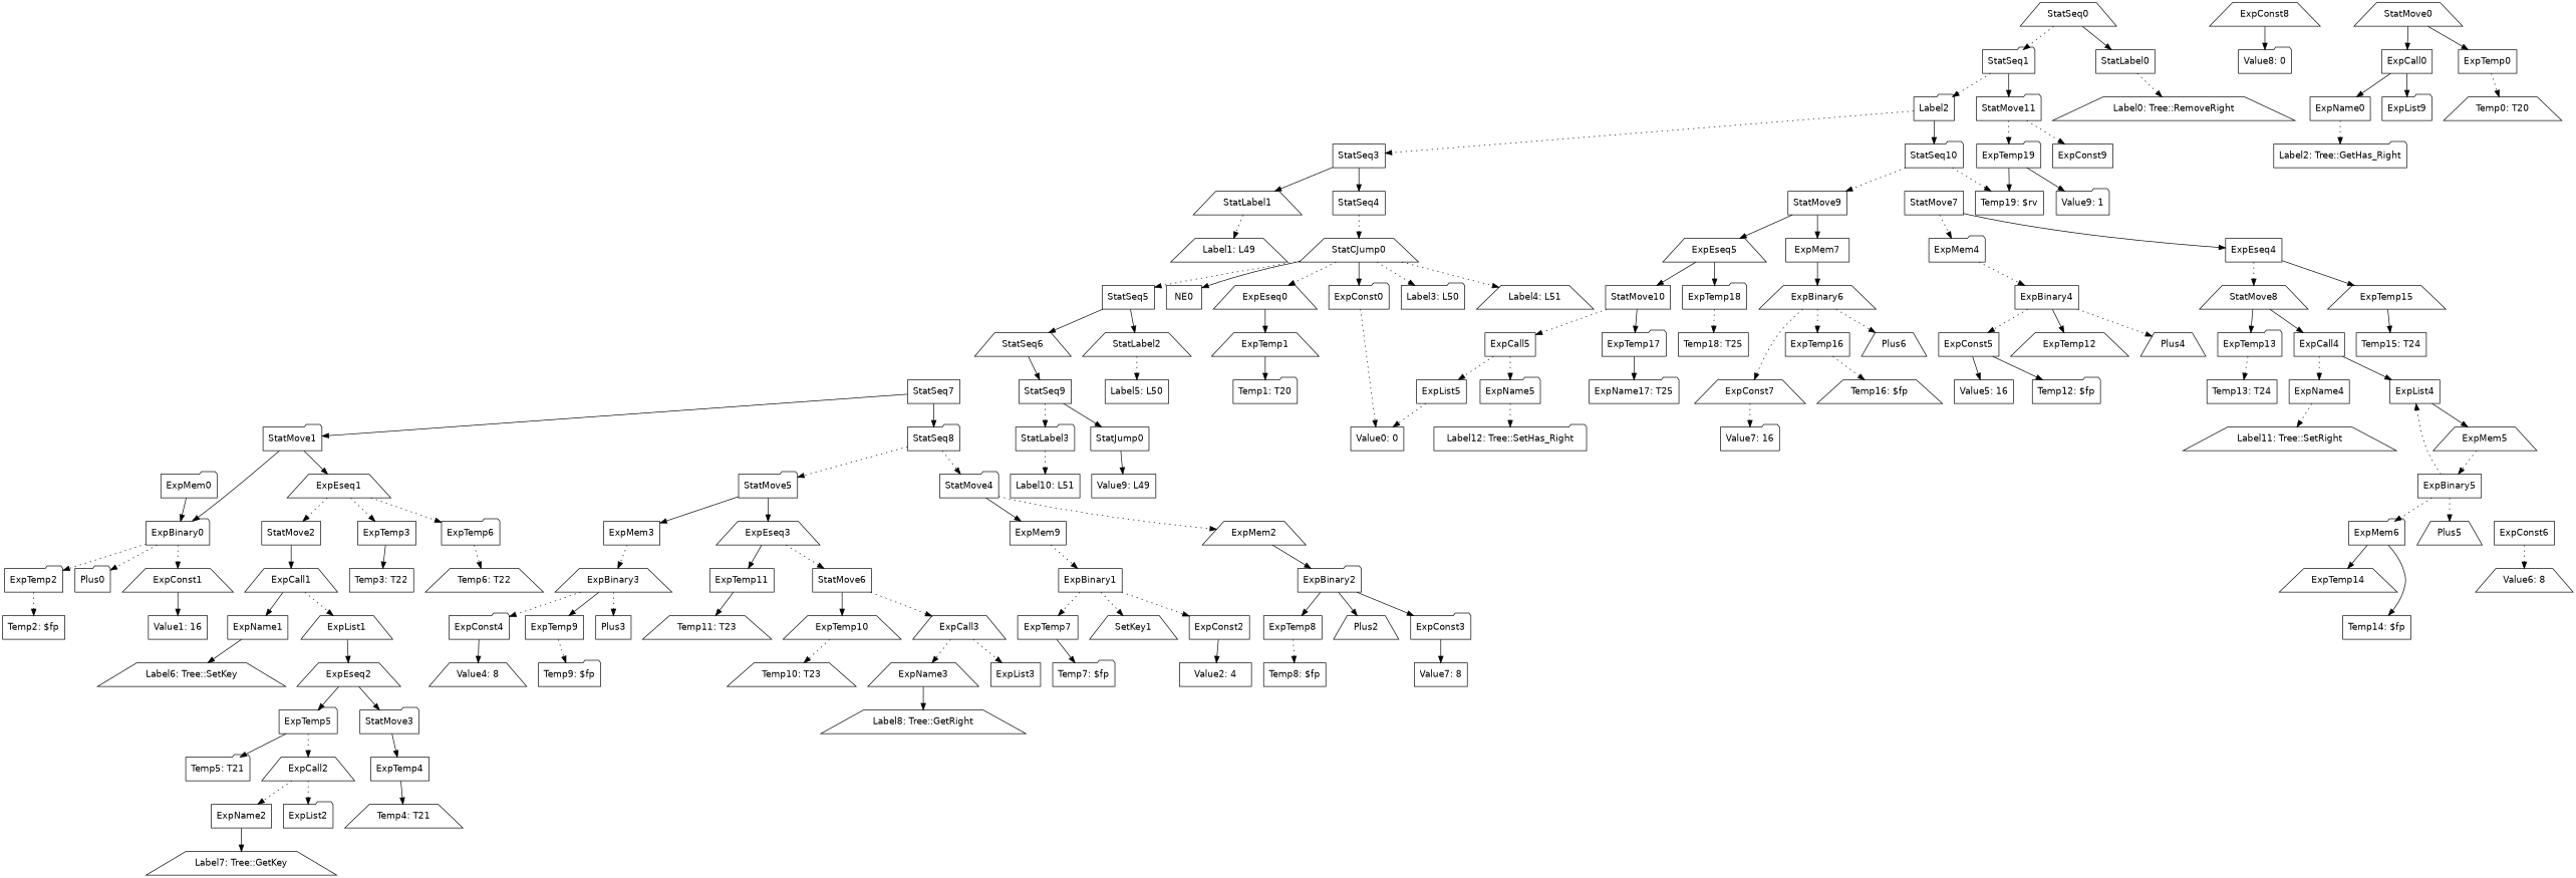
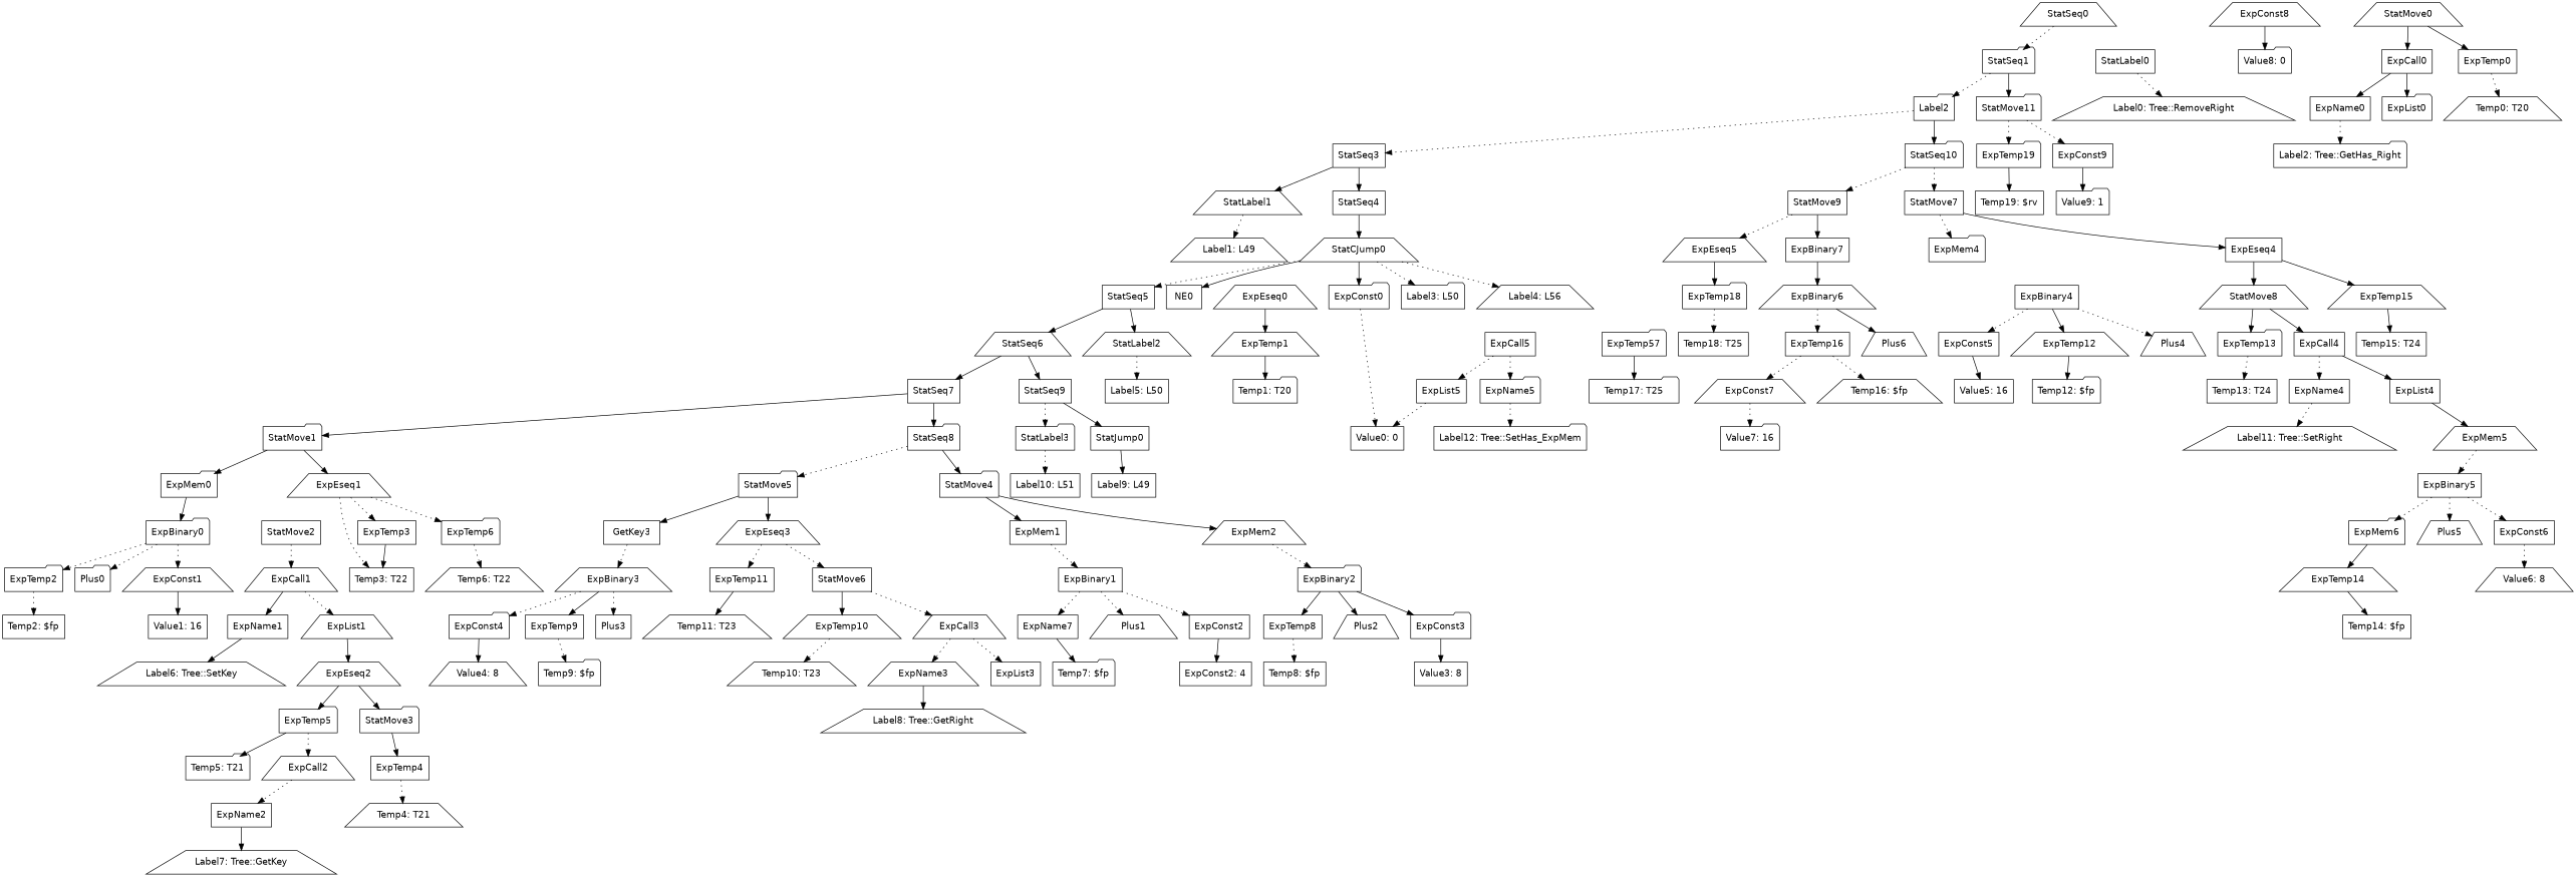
  digraph {
    fontname="DejaVu Sans"
    ordering=out
    node [fontname="DejaVu Sans" shape=box]
    edge [fontname="DejaVu Sans" style=dotted]
    StatSeq1 [shape=folder]
    n2 [label=Label2 shape=folder]
    StatMove11 [shape=folder]
    StatSeq3
    StatSeq10 [shape=folder]
    ExpTemp19 [shape=folder]
    ExpConst9
    StatLabel1 [shape=trapezium]
    StatSeq4
    StatMove9
    StatMove7
    "Temp19: $rv"
    "Value9: 1" [shape=folder]
    ExpEseq5 [shape=trapezium]
-   StatMove10
    ExpTemp18 [shape=folder]
    ExpCall5
-   ExpTemp17 [shape=folder]
+   ExpTemp17 [shape=folder label=ExpTemp57]
    "Temp18: T25"
    ExpList5
    ExpName5 [shape=folder]
-   "Temp17: T25" [shape=folder label="ExpName17: T25"]
+   "Temp17: T25" [shape=folder]
    "Value0: 0"
    ExpConst8 [shape=trapezium]
    "Value8: 0" [shape=folder]
-   "Label12: Tree::SetHas_Right" [shape=folder]
-   ExpMem7
+   "Label12: Tree::SetHas_Right" [shape=folder label="Label12: Tree::SetHas_ExpMem"]
+   ExpMem7 [label=ExpBinary7]
    ExpBinary6 [shape=trapezium]
    ExpConst7 [shape=trapezium]
    ExpTemp16
    Plus6 [shape=trapezium]
    "Value7: 16" [shape=folder]
    "Temp16: $fp" [shape=trapezium]
    ExpMem6 [shape=folder]
    ExpBinary5
    Plus5 [shape=trapezium]
    ExpConst6
    ExpTemp14 [shape=trapezium]
    "Value6: 8" [shape=trapezium]
    "Temp14: $fp"
    ExpTemp13 [shape=folder]
    "Temp13: T24"
    ExpMem4 [shape=folder]
    ExpEseq4
    ExpBinary4
    StatMove8 [shape=trapezium]
    ExpTemp15 [shape=trapezium]
    ExpConst5
    ExpTemp12 [shape=trapezium]
    Plus4 [shape=trapezium]
    ExpCall4
    "Temp15: T24"
    "Label11: Tree::SetRight" [shape=trapezium]
    ExpName4
    "Value5: 16"
    "Temp12: $fp" [shape=folder]
    "Label1: L49" [shape=trapezium]
    StatCJump0 [shape=trapezium]
    StatSeq6 [shape=trapezium]
    StatSeq7
    StatSeq9
    StatMove1 [shape=folder]
    StatSeq8 [shape=folder]
    StatLabel3 [shape=folder]
    StatJump0
    ExpMem0 [shape=folder]
    ExpEseq1 [shape=trapezium]
    StatMove5 [shape=folder]
    StatMove4 [shape=folder]
    "Label10: L51"
-   "Label9: L49" [label="Value9: L49"]
+   "Label9: L49"
    ExpTemp10 [shape=trapezium]
    "Temp10: T23" [shape=trapezium]
-   ExpMem3
+   ExpMem3 [label=GetKey3]
    ExpEseq3 [shape=trapezium]
    ExpBinary3 [shape=trapezium]
    ExpTemp11
    StatMove6
    ExpConst4 [shape=folder]
    ExpTemp9
    Plus3
    "Temp11: T23" [shape=trapezium]
    ExpCall3 [shape=trapezium]
    "Value4: 8" [shape=trapezium]
    "Temp9: $fp" [shape=folder]
    ExpBinary0 [shape=folder]
    ExpTemp2 [shape=folder]
    Plus0 [shape=folder]
    ExpConst1 [shape=trapezium]
    "Temp2: $fp"
    "Value1: 16"
-   ExpMem1 [label=ExpMem9]
+   ExpMem1
    ExpMem2 [shape=trapezium]
    ExpBinary1
    ExpBinary2 [shape=folder]
-   ExpTemp7
-   Plus1 [shape=trapezium label=SetKey1]
+   ExpTemp7 [label=ExpName7]
+   Plus1 [shape=trapezium]
    ExpConst2
    ExpTemp8
    Plus2 [shape=trapezium]
    ExpConst3 [shape=folder]
    ExpMem5 [shape=trapezium]
    ExpList4
    ExpCall1 [shape=trapezium]
    StatMove2
    ExpTemp3
    "Temp3: T22"
    ExpName1
    ExpList1 [shape=trapezium]
    "Label6: Tree::SetKey" [shape=trapezium]
    ExpEseq2 [shape=trapezium]
    StatSeq5
    StatLabel2 [shape=trapezium]
    "Label5: L50"
    ExpTemp6 [shape=folder]
    "Temp6: T22" [shape=trapezium]
    NE0
    ExpEseq0 [shape=trapezium]
    ExpConst0 [shape=folder]
    "Label3: L50" [shape=folder]
-   "Label4: L51" [shape=trapezium]
+   "Label4: L51" [shape=trapezium label="Label4: L56"]
    ExpTemp1 [shape=trapezium]
    "Temp1: T20" [shape=folder]
    StatMove0 [shape=trapezium]
    ExpCall0
    ExpTemp0
    "Temp8: $fp"
    StatSeq0 [shape=trapezium]
    StatLabel0
    "Label0: Tree::RemoveRight" [shape=trapezium]
    ExpTemp5 [shape=folder]
    "Temp5: T21" [shape=folder]
    ExpCall2 [shape=trapezium]
    ExpName0
-   ExpList0 [shape=folder label=ExpList9]
+   ExpList0 [shape=folder]
    "Label2: Tree::GetHas_Right" [shape=folder]
-   "Value3: 8" [label="Value7: 8"]
+   "Value3: 8"
    "Temp0: T20" [shape=trapezium]
    "Label7: Tree::GetKey" [shape=trapezium]
    ExpName2
    StatMove3 [shape=folder]
    "Temp4: T21" [shape=trapezium]
    ExpTemp4
    ExpName3 [shape=trapezium]
    ExpList3
    "Temp7: $fp" [shape=folder]
-   ExpList2 [shape=folder]
    "Label8: Tree::GetRight" [shape=trapezium]
-   "Value2: 4"
+   "Value2: 4" [label="ExpConst2: 4"]
    StatSeq1 -> n2
    StatSeq1 -> StatMove11 [style=solid]
    n2 -> StatSeq3
    n2 -> StatSeq10 [style=solid]
    StatMove11 -> ExpTemp19
    StatMove11 -> ExpConst9
    StatSeq3 -> StatLabel1 [style=solid]
    StatSeq3 -> StatSeq4 [style=solid]
    StatSeq10 -> StatMove9
-   StatSeq10 -> "Temp19: $rv"
+   StatSeq10 -> StatMove7
    ExpTemp19 -> "Temp19: $rv" [style=solid]
-   ExpTemp19 -> "Value9: 1" [style=solid]
+   ExpConst9 -> "Value9: 1" [style=solid]
    StatLabel1 -> "Label1: L49"
-   StatSeq4 -> StatCJump0
-   StatMove9 -> ExpEseq5 [style=solid]
+   StatSeq4 -> StatCJump0 [style=solid]
+   StatMove9 -> ExpEseq5
    StatMove9 -> ExpMem7 [style=solid]
    StatMove7 -> ExpMem4
    StatMove7 -> ExpEseq4 [style=solid]
-   ExpEseq5 -> StatMove10 [style=solid]
    ExpEseq5 -> ExpTemp18 [style=solid]
-   StatMove10 -> ExpCall5
-   StatMove10 -> ExpTemp17 [style=solid]
    ExpTemp18 -> "Temp18: T25"
    ExpCall5 -> ExpList5
    ExpCall5 -> ExpName5
    ExpTemp17 -> "Temp17: T25" [style=solid]
    ExpList5 -> "Value0: 0"
    ExpName5 -> "Label12: Tree::SetHas_Right"
    ExpConst8 -> "Value8: 0" [style=solid]
    ExpMem7 -> ExpBinary6 [style=solid]
-   ExpBinary6 -> ExpConst7
+   ExpTemp16 -> ExpConst7
    ExpBinary6 -> ExpTemp16
-   ExpBinary6 -> Plus6
+   ExpBinary6 -> Plus6 [style=solid]
    ExpConst7 -> "Value7: 16"
    ExpTemp16 -> "Temp16: $fp"
    ExpMem6 -> ExpTemp14 [style=solid]
    ExpBinary5 -> ExpMem6
    ExpBinary5 -> Plus5
-   ExpBinary5 -> ExpList4
+   ExpBinary5 -> ExpConst6
    ExpConst6 -> "Value6: 8"
-   ExpMem6 -> "Temp14: $fp" [style=solid]
+   ExpTemp14 -> "Temp14: $fp" [style=solid]
    ExpTemp13 -> "Temp13: T24"
-   ExpMem4 -> ExpBinary4
-   ExpEseq4 -> StatMove8
+   ExpEseq4 -> StatMove8 [style=solid]
    ExpEseq4 -> ExpTemp15 [style=solid]
    ExpBinary4 -> ExpConst5
    ExpBinary4 -> ExpTemp12 [style=solid]
    ExpBinary4 -> Plus4
    StatMove8 -> ExpTemp13 [style=solid]
    StatMove8 -> ExpCall4 [style=solid]
    ExpTemp15 -> "Temp15: T24" [style=solid]
    ExpConst5 -> "Value5: 16" [style=solid]
-   ExpConst5 -> "Temp12: $fp" [style=solid]
+   ExpTemp12 -> "Temp12: $fp" [style=solid]
    ExpCall4 -> ExpName4
    ExpCall4 -> ExpList4 [style=solid]
    ExpName4 -> "Label11: Tree::SetRight"
    StatCJump0 -> StatSeq5
    StatCJump0 -> NE0 [style=solid]
-   StatCJump0 -> ExpEseq0
    StatCJump0 -> ExpConst0 [style=solid]
    StatCJump0 -> "Label3: L50"
    StatCJump0 -> "Label4: L51"
+   StatSeq6 -> StatSeq7 [style=solid]
    StatSeq6 -> StatSeq9 [style=solid]
    StatSeq7 -> StatMove1 [style=solid]
    StatSeq7 -> StatSeq8 [style=solid]
    StatSeq9 -> StatLabel3
    StatSeq9 -> StatJump0 [style=solid]
-   StatMove1 -> ExpBinary0 [style=solid]
+   StatMove1 -> ExpMem0 [style=solid]
    StatMove1 -> ExpEseq1 [style=solid]
    StatSeq8 -> StatMove5
-   StatSeq8 -> StatMove4
+   StatSeq8 -> StatMove4 [style=solid]
    StatLabel3 -> "Label10: L51"
    StatJump0 -> "Label9: L49" [style=solid]
    ExpMem0 -> ExpBinary0 [style=solid]
-   ExpEseq1 -> StatMove2
+   ExpEseq1 -> "Temp3: T22"
    ExpEseq1 -> ExpTemp3
    ExpEseq1 -> ExpTemp6
    StatMove5 -> ExpMem3 [style=solid]
    StatMove5 -> ExpEseq3 [style=solid]
    StatMove4 -> ExpMem1 [style=solid]
-   StatMove4 -> ExpMem2
+   StatMove4 -> ExpMem2 [style=solid]
    ExpTemp10 -> "Temp10: T23"
    ExpMem3 -> ExpBinary3
-   ExpEseq3 -> ExpTemp11 [style=solid]
+   ExpEseq3 -> ExpTemp11
    ExpEseq3 -> StatMove6
    ExpBinary3 -> ExpConst4
    ExpBinary3 -> ExpTemp9 [style=solid]
    ExpBinary3 -> Plus3
    ExpTemp11 -> "Temp11: T23" [style=solid]
    StatMove6 -> ExpTemp10 [style=solid]
    StatMove6 -> ExpCall3
    ExpConst4 -> "Value4: 8" [style=solid]
    ExpTemp9 -> "Temp9: $fp"
    ExpCall3 -> ExpName3
    ExpCall3 -> ExpList3
    ExpBinary0 -> ExpTemp2
    ExpBinary0 -> Plus0
    ExpBinary0 -> ExpConst1
    ExpTemp2 -> "Temp2: $fp"
    ExpConst1 -> "Value1: 16" [style=solid]
    ExpMem1 -> ExpBinary1
-   ExpMem2 -> ExpBinary2 [style=solid]
+   ExpMem2 -> ExpBinary2
    ExpBinary1 -> ExpTemp7
    ExpBinary1 -> Plus1
    ExpBinary1 -> ExpConst2
    ExpBinary2 -> ExpTemp8 [style=solid]
    ExpBinary2 -> Plus2 [style=solid]
    ExpBinary2 -> ExpConst3 [style=solid]
    ExpTemp7 -> "Temp7: $fp" [style=solid]
    ExpConst2 -> "Value2: 4" [style=solid]
    ExpTemp8 -> "Temp8: $fp"
    ExpConst3 -> "Value3: 8" [style=solid]
    ExpMem5 -> ExpBinary5
    ExpList4 -> ExpMem5 [style=solid]
    ExpCall1 -> ExpName1 [style=solid]
    ExpCall1 -> ExpList1
-   StatMove2 -> ExpCall1 [style=solid]
+   StatMove2 -> ExpCall1
    ExpTemp3 -> "Temp3: T22" [style=solid]
    ExpName1 -> "Label6: Tree::SetKey" [style=solid]
    ExpList1 -> ExpEseq2 [style=solid]
    ExpEseq2 -> ExpTemp5 [style=solid]
    ExpEseq2 -> StatMove3 [style=solid]
    StatSeq5 -> StatSeq6 [style=solid]
    StatSeq5 -> StatLabel2 [style=solid]
    StatLabel2 -> "Label5: L50"
    ExpTemp6 -> "Temp6: T22"
    ExpEseq0 -> ExpTemp1 [style=solid]
    ExpConst0 -> "Value0: 0"
    ExpTemp1 -> "Temp1: T20" [style=solid]
    StatMove0 -> ExpCall0 [style=solid]
    StatMove0 -> ExpTemp0 [style=solid]
    ExpCall0 -> ExpName0 [style=solid]
    ExpCall0 -> ExpList0 [style=solid]
    ExpTemp0 -> "Temp0: T20"
    StatSeq0 -> StatSeq1
-   StatSeq0 -> StatLabel0 [style=solid]
    StatLabel0 -> "Label0: Tree::RemoveRight"
    ExpTemp5 -> "Temp5: T21" [style=solid]
    ExpTemp5 -> ExpCall2
    ExpCall2 -> ExpName2
-   ExpCall2 -> ExpList2
    ExpName0 -> "Label2: Tree::GetHas_Right"
    ExpName2 -> "Label7: Tree::GetKey" [style=solid]
    StatMove3 -> ExpTemp4 [style=solid]
-   ExpTemp4 -> "Temp4: T21" [style=solid]
+   ExpTemp4 -> "Temp4: T21"
    ExpName3 -> "Label8: Tree::GetRight" [style=solid]
  }
